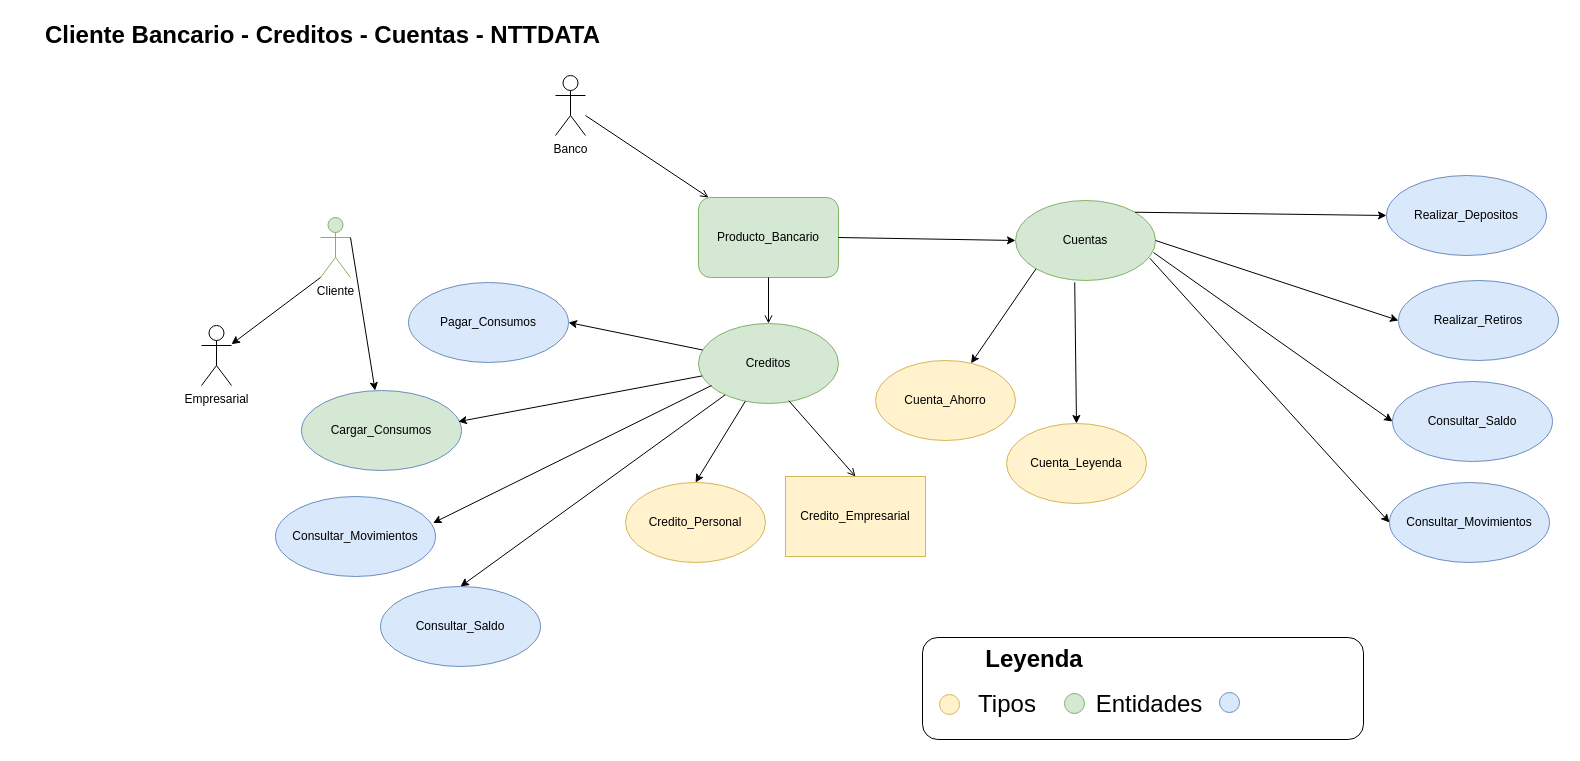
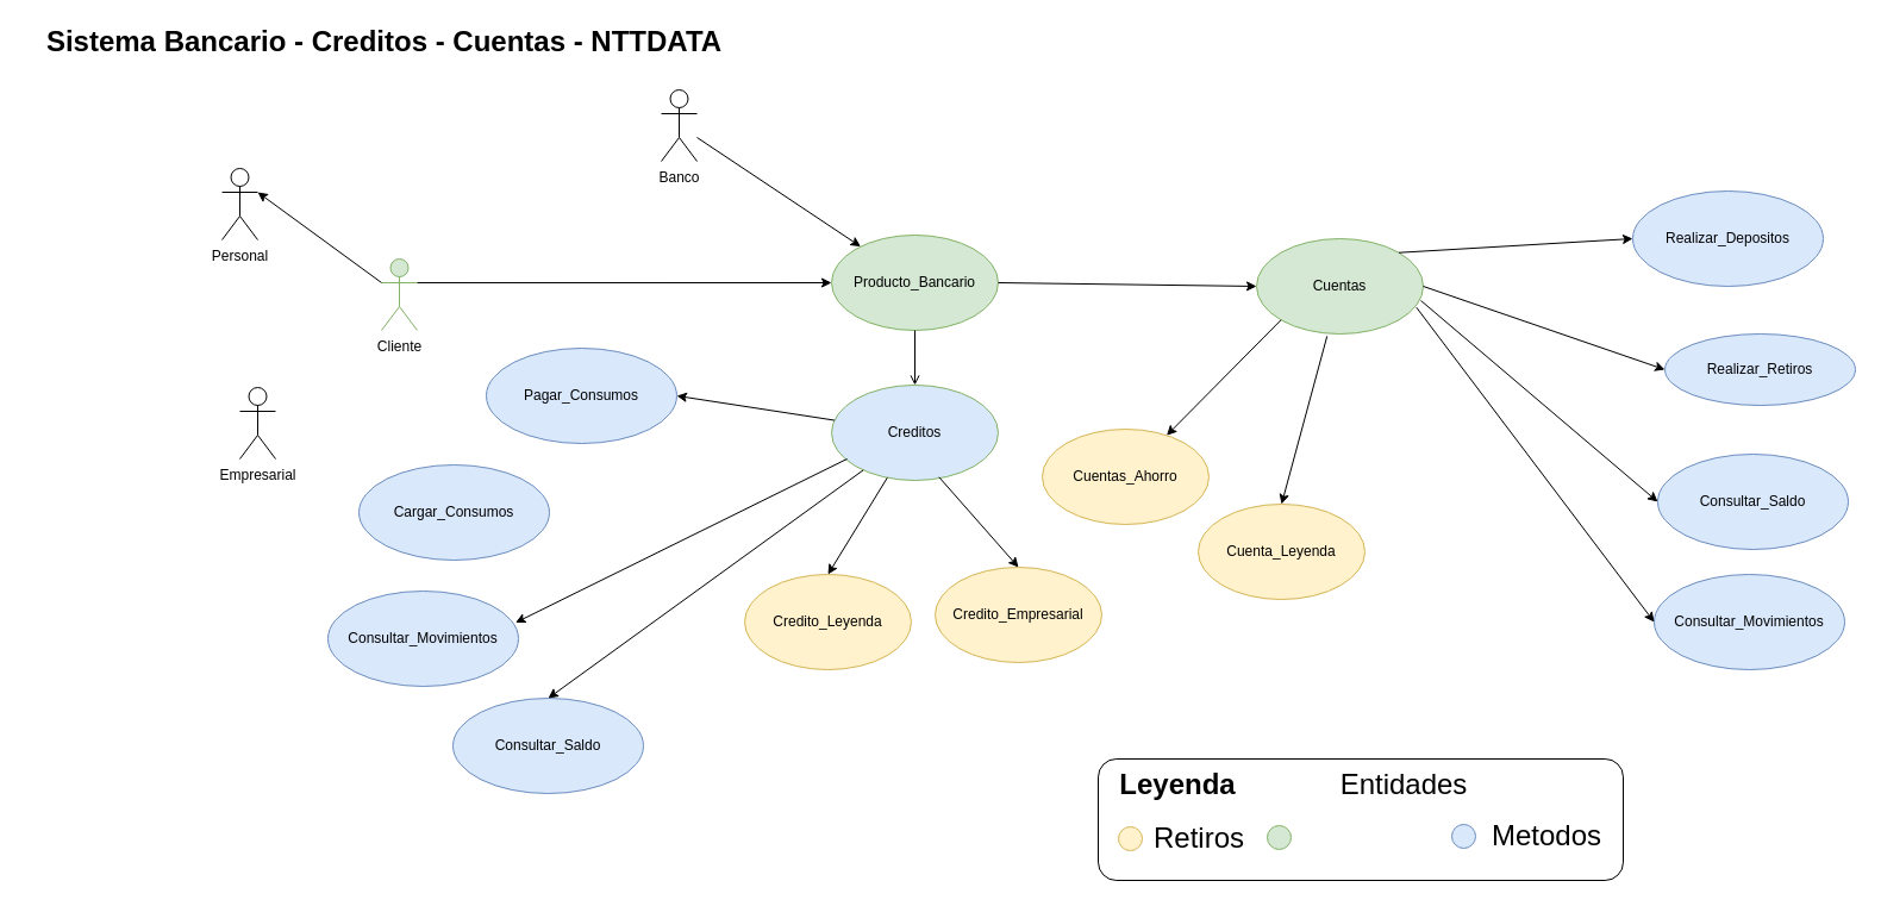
  <mxCell id="0" />
  <mxCell id="1" parent="0" />
  <mxCell id="2" value="Cliente" style="shape=umlActor;verticalLabelPosition=bottom;verticalAlign=top;html=1;outlineConnect=0;fillColor=#d5e8d4;strokeColor=#82b366;" parent="1" vertex="1"><mxGeometry x="320" y="217" width="30" height="60" as="geometry" /></mxCell>
- <mxCell id="3" value="Producto_Bancario" style="whiteSpace=wrap;html=1;fillColor=#d5e8d4;strokeColor=#82b366;rounded=1;" parent="1" vertex="1"><mxGeometry x="698" y="197" width="140" height="80" as="geometry" /></mxCell>
+ <mxCell id="3" value="Producto_Bancario" style="ellipse;whiteSpace=wrap;html=1;fillColor=#d5e8d4;strokeColor=#82b366;" parent="1" vertex="1"><mxGeometry x="698" y="197" width="140" height="80" as="geometry" /></mxCell>
+ <mxCell id="4" value="Personal" style="shape=umlActor;verticalLabelPosition=bottom;verticalAlign=top;html=1;outlineConnect=0;" parent="1" vertex="1"><mxGeometry x="186" y="141" width="30" height="60" as="geometry" /></mxCell>
  <mxCell id="5" value="Empresarial" style="shape=umlActor;verticalLabelPosition=bottom;verticalAlign=top;html=1;outlineConnect=0;" parent="1" vertex="1"><mxGeometry x="201" y="325" width="30" height="60" as="geometry" /></mxCell>
- <mxCell id="7" value="Cuenta_Ahorro" style="ellipse;whiteSpace=wrap;html=1;fillColor=#fff2cc;strokeColor=#d6b656;" parent="1" vertex="1"><mxGeometry x="875" y="360" width="140" height="80" as="geometry" /></mxCell>
+ <mxCell id="6" value="" style="endArrow=classic;html=1;rounded=0;entryX=1;entryY=0.333;entryDx=0;entryDy=0;entryPerimeter=0;exitX=0;exitY=0.333;exitDx=0;exitDy=0;exitPerimeter=0;" parent="1" source="2" target="4" edge="1"><mxGeometry width="50" height="50" relative="1" as="geometry"><mxPoint x="410" y="517" as="sourcePoint" /><mxPoint x="460" y="467" as="targetPoint" /></mxGeometry></mxCell>
+ <mxCell id="7" value="Cuentas_Ahorro" style="ellipse;whiteSpace=wrap;html=1;fillColor=#fff2cc;strokeColor=#d6b656;" parent="1" vertex="1"><mxGeometry x="875" y="360" width="140" height="80" as="geometry" /></mxCell>
  <mxCell id="8" value="Cuenta_Leyenda" style="ellipse;whiteSpace=wrap;html=1;fillColor=#fff2cc;strokeColor=#d6b656;" parent="1" vertex="1"><mxGeometry x="1006" y="423" width="140" height="80" as="geometry" /></mxCell>
- <mxCell id="9" value="" style="endArrow=classic;html=1;rounded=0;exitX=1;exitY=0.333;exitDx=0;exitDy=0;exitPerimeter=0;" parent="1" source="2" target="25" edge="1"><mxGeometry width="50" height="50" relative="1" as="geometry"><mxPoint x="309" y="428" as="sourcePoint" /><mxPoint x="359" y="378" as="targetPoint" /></mxGeometry></mxCell>
+ <mxCell id="9" value="" style="endArrow=classic;html=1;rounded=0;exitX=1;exitY=0.333;exitDx=0;exitDy=0;exitPerimeter=0;" parent="1" source="2" target="3" edge="1"><mxGeometry width="50" height="50" relative="1" as="geometry"><mxPoint x="309" y="428" as="sourcePoint" /><mxPoint x="359" y="378" as="targetPoint" /></mxGeometry></mxCell>
  <mxCell id="10" value="Banco" style="shape=umlActor;verticalLabelPosition=bottom;verticalAlign=top;html=1;outlineConnect=0;" parent="1" vertex="1"><mxGeometry x="555" y="75" width="30" height="60" as="geometry" /></mxCell>
- <mxCell id="11" value="" style="endArrow=open;html=1;rounded=0;" parent="1" source="10" target="3" edge="1"><mxGeometry width="50" height="50" relative="1" as="geometry"><mxPoint x="589" y="568" as="sourcePoint" /><mxPoint x="639" y="518" as="targetPoint" /></mxGeometry></mxCell>
- <mxCell id="12" value="Realizar_Depositos" style="ellipse;whiteSpace=wrap;html=1;fillColor=#dae8fc;strokeColor=#6c8ebf;" parent="1" vertex="1"><mxGeometry x="1386" y="175" width="160" height="80" as="geometry" /></mxCell>
- <mxCell id="13" value="Realizar_Retiros" style="ellipse;whiteSpace=wrap;html=1;fillColor=#dae8fc;strokeColor=#6c8ebf;" parent="1" vertex="1"><mxGeometry x="1398" y="280" width="160" height="80" as="geometry" /></mxCell>
+ <mxCell id="11" value="" style="endArrow=classic;html=1;rounded=0;" parent="1" source="10" target="3" edge="1"><mxGeometry width="50" height="50" relative="1" as="geometry"><mxPoint x="589" y="568" as="sourcePoint" /><mxPoint x="639" y="518" as="targetPoint" /></mxGeometry></mxCell>
+ <mxCell id="12" value="Realizar_Depositos" style="ellipse;whiteSpace=wrap;html=1;fillColor=#dae8fc;strokeColor=#6c8ebf;" parent="1" vertex="1"><mxGeometry x="1371" y="160" width="160" height="80" as="geometry" /></mxCell>
+ <mxCell id="13" value="Realizar_Retiros" style="ellipse;whiteSpace=wrap;html=1;fillColor=#dae8fc;strokeColor=#6c8ebf;" parent="1" vertex="1"><mxGeometry x="1398" y="280" width="160" height="60" as="geometry" /></mxCell>
  <mxCell id="14" value="Consultar_Saldo" style="ellipse;whiteSpace=wrap;html=1;fillColor=#dae8fc;strokeColor=#6c8ebf;" parent="1" vertex="1"><mxGeometry x="1392" y="381" width="160" height="80" as="geometry" /></mxCell>
  <mxCell id="15" value="Consultar_Movimientos" style="ellipse;whiteSpace=wrap;html=1;fillColor=#dae8fc;strokeColor=#6c8ebf;" parent="1" vertex="1"><mxGeometry x="1389" y="482" width="160" height="80" as="geometry" /></mxCell>
  <mxCell id="16" value="" style="group" parent="1" vertex="1" connectable="0"><mxGeometry x="922" y="637" width="441" height="102" as="geometry" /></mxCell>
- <mxCell id="17" value="Leyenda" style="text;html=1;align=center;verticalAlign=middle;whiteSpace=wrap;rounded=0;fontSize=24;fontStyle=1" parent="16" vertex="1"><mxGeometry x="62" y="7" width="100" height="30" as="geometry" /></mxCell>
+ <mxCell id="17" value="Leyenda" style="text;html=1;align=center;verticalAlign=middle;whiteSpace=wrap;rounded=0;fontSize=24;fontStyle=1" parent="16" vertex="1"><mxGeometry x="17" y="7" width="100" height="30" as="geometry" /></mxCell>
  <mxCell id="18" value="" style="ellipse;whiteSpace=wrap;html=1;fillColor=#fff2cc;strokeColor=#d6b656;" parent="16" vertex="1"><mxGeometry x="17" y="57" width="20" height="20" as="geometry" /></mxCell>
  <mxCell id="19" value="" style="ellipse;whiteSpace=wrap;html=1;fillColor=#d5e8d4;strokeColor=#82b366;" parent="16" vertex="1"><mxGeometry x="142" y="56" width="20" height="20" as="geometry" /></mxCell>
  <mxCell id="20" value="" style="ellipse;whiteSpace=wrap;html=1;fillColor=#dae8fc;strokeColor=#6c8ebf;" parent="16" vertex="1"><mxGeometry x="297" y="55" width="20" height="20" as="geometry" /></mxCell>
- <mxCell id="21" value="Entidades" style="text;html=1;align=center;verticalAlign=middle;whiteSpace=wrap;rounded=0;fontSize=24;fontStyle=0" parent="16" vertex="1"><mxGeometry x="167" y="52" width="120" height="30" as="geometry" /></mxCell>
- <mxCell id="22" value="Tipos" style="text;html=1;align=center;verticalAlign=middle;whiteSpace=wrap;rounded=0;fontSize=24;fontStyle=0" parent="16" vertex="1"><mxGeometry x="25" y="52" width="120" height="30" as="geometry" /></mxCell>
+ <mxCell id="21" value="Entidades" style="text;html=1;align=center;verticalAlign=middle;whiteSpace=wrap;rounded=0;fontSize=24;fontStyle=0" parent="16" vertex="1"><mxGeometry x="197" y="7" width="120" height="30" as="geometry" /></mxCell>
+ <mxCell id="22" value="Retiros" style="text;html=1;align=center;verticalAlign=middle;whiteSpace=wrap;rounded=0;fontSize=24;fontStyle=0" parent="16" vertex="1"><mxGeometry x="25" y="52" width="120" height="30" as="geometry" /></mxCell>
+ <mxCell id="23" value="Metodos" style="text;html=1;align=center;verticalAlign=middle;whiteSpace=wrap;rounded=0;fontSize=24;fontStyle=0" parent="16" vertex="1"><mxGeometry x="317" y="50" width="120" height="30" as="geometry" /></mxCell>
  <mxCell id="24" value="" style="rounded=1;whiteSpace=wrap;html=1;fontColor=default;fillColor=none;" parent="16" vertex="1"><mxGeometry width="441" height="102" as="geometry" /></mxCell>
- <mxCell id="25" value="Cargar_Consumos" style="ellipse;whiteSpace=wrap;html=1;fillColor=#d5e8d4;strokeColor=#6c8ebf;" parent="1" vertex="1"><mxGeometry x="301" y="390" width="160" height="80" as="geometry" /></mxCell>
- <mxCell id="26" value="" style="endArrow=classic;html=1;rounded=0;exitX=0;exitY=1;exitDx=0;exitDy=0;exitPerimeter=0;" parent="1" source="2" target="5" edge="1"><mxGeometry width="50" height="50" relative="1" as="geometry"><mxPoint x="330" y="247" as="sourcePoint" /><mxPoint x="247" y="225" as="targetPoint" /></mxGeometry></mxCell>
- <mxCell id="27" value="Credito_Personal" style="ellipse;whiteSpace=wrap;html=1;fillColor=#fff2cc;strokeColor=#d6b656;" parent="1" vertex="1"><mxGeometry x="625" y="482" width="140" height="80" as="geometry" /></mxCell>
- <mxCell id="28" value="Cuentas" style="ellipse;whiteSpace=wrap;html=1;fillColor=#d5e8d4;strokeColor=#82b366;" parent="1" vertex="1"><mxGeometry x="1015" y="200" width="140" height="80" as="geometry" /></mxCell>
- <mxCell id="29" value="Creditos" style="ellipse;whiteSpace=wrap;html=1;fillColor=#d5e8d4;strokeColor=#82b366;" parent="1" vertex="1"><mxGeometry x="698" y="323" width="140" height="80" as="geometry" /></mxCell>
+ <mxCell id="25" value="Cargar_Consumos" style="ellipse;whiteSpace=wrap;html=1;fillColor=#dae8fc;strokeColor=#6c8ebf;" parent="1" vertex="1"><mxGeometry x="301" y="390" width="160" height="80" as="geometry" /></mxCell>
+ <mxCell id="27" value="Credito_Leyenda" style="ellipse;whiteSpace=wrap;html=1;fillColor=#fff2cc;strokeColor=#d6b656;" parent="1" vertex="1"><mxGeometry x="625" y="482" width="140" height="80" as="geometry" /></mxCell>
+ <mxCell id="28" value="Cuentas" style="ellipse;whiteSpace=wrap;html=1;fillColor=#d5e8d4;strokeColor=#82b366;" parent="1" vertex="1"><mxGeometry x="1055" y="200" width="140" height="80" as="geometry" /></mxCell>
+ <mxCell id="29" value="Creditos" style="ellipse;whiteSpace=wrap;html=1;fillColor=#dae8fc;strokeColor=#82b366;" parent="1" vertex="1"><mxGeometry x="698" y="323" width="140" height="80" as="geometry" /></mxCell>
  <mxCell id="30" value="" style="endArrow=open;html=1;rounded=0;exitX=0.5;exitY=1;exitDx=0;exitDy=0;entryX=0.5;entryY=0;entryDx=0;entryDy=0;" parent="1" source="3" target="29" edge="1"><mxGeometry width="50" height="50" relative="1" as="geometry"><mxPoint x="349" y="298" as="sourcePoint" /><mxPoint x="523" y="298" as="targetPoint" /></mxGeometry></mxCell>
  <mxCell id="31" value="" style="endArrow=classic;html=1;rounded=0;exitX=1;exitY=0.5;exitDx=0;exitDy=0;entryX=0;entryY=0.5;entryDx=0;entryDy=0;" parent="1" source="3" target="28" edge="1"><mxGeometry width="50" height="50" relative="1" as="geometry"><mxPoint x="544" y="326" as="sourcePoint" /><mxPoint x="444" y="415" as="targetPoint" /></mxGeometry></mxCell>
- <mxCell id="32" value="Credito_Empresarial" style="whiteSpace=wrap;html=1;fillColor=#fff2cc;strokeColor=#d6b656;rounded=0;" parent="1" vertex="1"><mxGeometry x="785" y="476" width="140" height="80" as="geometry" /></mxCell>
+ <mxCell id="32" value="Credito_Empresarial" style="ellipse;whiteSpace=wrap;html=1;fillColor=#fff2cc;strokeColor=#d6b656;" parent="1" vertex="1"><mxGeometry x="785" y="476" width="140" height="80" as="geometry" /></mxCell>
  <mxCell id="33" value="" style="endArrow=classic;html=1;rounded=0;entryX=0.5;entryY=0;entryDx=0;entryDy=0;" parent="1" source="29" target="27" edge="1"><mxGeometry width="50" height="50" relative="1" as="geometry"><mxPoint x="332" y="485" as="sourcePoint" /><mxPoint x="243" y="552" as="targetPoint" /></mxGeometry></mxCell>
- <mxCell id="34" value="" style="endArrow=open;html=1;rounded=0;exitX=0.645;exitY=0.966;exitDx=0;exitDy=0;entryX=0.5;entryY=0;entryDx=0;entryDy=0;exitPerimeter=0;" parent="1" source="29" target="32" edge="1"><mxGeometry width="50" height="50" relative="1" as="geometry"><mxPoint x="395" y="483" as="sourcePoint" /><mxPoint x="228" y="583" as="targetPoint" /></mxGeometry></mxCell>
- <mxCell id="35" value="Cliente Bancario - Creditos - Cuentas - NTTDATA" style="text;html=1;align=center;verticalAlign=middle;whiteSpace=wrap;rounded=0;fontSize=24;fontStyle=1" parent="1" vertex="1"><mxGeometry x="20" y="20" width="605" height="30" as="geometry" /></mxCell>
+ <mxCell id="34" value="" style="endArrow=classic;html=1;rounded=0;exitX=0.645;exitY=0.966;exitDx=0;exitDy=0;entryX=0.5;entryY=0;entryDx=0;entryDy=0;exitPerimeter=0;" parent="1" source="29" target="32" edge="1"><mxGeometry width="50" height="50" relative="1" as="geometry"><mxPoint x="395" y="483" as="sourcePoint" /><mxPoint x="228" y="583" as="targetPoint" /></mxGeometry></mxCell>
+ <mxCell id="35" value="Sistema Bancario - Creditos - Cuentas - NTTDATA" style="text;html=1;align=center;verticalAlign=middle;whiteSpace=wrap;rounded=0;fontSize=24;fontStyle=1" parent="1" vertex="1"><mxGeometry x="20" y="20" width="605" height="30" as="geometry" /></mxCell>
  <mxCell id="36" value="" style="endArrow=classic;html=1;rounded=0;exitX=0;exitY=1;exitDx=0;exitDy=0;" parent="1" source="28" target="7" edge="1"><mxGeometry width="50" height="50" relative="1" as="geometry"><mxPoint x="452" y="429" as="sourcePoint" /><mxPoint x="501" y="484" as="targetPoint" /></mxGeometry></mxCell>
  <mxCell id="37" value="" style="endArrow=classic;html=1;rounded=0;exitX=0.423;exitY=1.023;exitDx=0;exitDy=0;entryX=0.5;entryY=0;entryDx=0;entryDy=0;exitPerimeter=0;" parent="1" source="28" target="8" edge="1"><mxGeometry width="50" height="50" relative="1" as="geometry"><mxPoint x="645" y="432" as="sourcePoint" /><mxPoint x="608" y="568" as="targetPoint" /></mxGeometry></mxCell>
- <mxCell id="38" value="Pagar_Consumos" style="ellipse;whiteSpace=wrap;html=1;fillColor=#dae8fc;strokeColor=#6c8ebf;" parent="1" vertex="1"><mxGeometry x="408" y="282" width="160" height="80" as="geometry" /></mxCell>
+ <mxCell id="38" value="Pagar_Consumos" style="ellipse;whiteSpace=wrap;html=1;fillColor=#dae8fc;strokeColor=#6c8ebf;" parent="1" vertex="1"><mxGeometry x="408" y="292" width="160" height="80" as="geometry" /></mxCell>
  <mxCell id="39" value="" style="endArrow=classic;html=1;rounded=0;entryX=1;entryY=0.5;entryDx=0;entryDy=0;" parent="1" source="29" target="38" edge="1"><mxGeometry width="50" height="50" relative="1" as="geometry"><mxPoint x="729" y="275" as="sourcePoint" /><mxPoint x="605" y="372" as="targetPoint" /></mxGeometry></mxCell>
  <mxCell id="40" value="" style="endArrow=classic;html=1;rounded=0;exitX=1;exitY=0;exitDx=0;exitDy=0;entryX=0;entryY=0.5;entryDx=0;entryDy=0;" parent="1" source="28" target="12" edge="1"><mxGeometry width="50" height="50" relative="1" as="geometry"><mxPoint x="805" y="283" as="sourcePoint" /><mxPoint x="1063" y="370" as="targetPoint" /></mxGeometry></mxCell>
  <mxCell id="41" value="" style="endArrow=classic;html=1;rounded=0;exitX=1;exitY=0.5;exitDx=0;exitDy=0;entryX=0;entryY=0.5;entryDx=0;entryDy=0;" parent="1" source="28" target="13" edge="1"><mxGeometry width="50" height="50" relative="1" as="geometry"><mxPoint x="1112" y="382" as="sourcePoint" /><mxPoint x="1299" y="257" as="targetPoint" /></mxGeometry></mxCell>
  <mxCell id="42" value="" style="endArrow=classic;html=1;rounded=0;exitX=0.986;exitY=0.65;exitDx=0;exitDy=0;entryX=0;entryY=0.5;entryDx=0;entryDy=0;exitPerimeter=0;" parent="1" source="28" target="14" edge="1"><mxGeometry width="50" height="50" relative="1" as="geometry"><mxPoint x="1133" y="410" as="sourcePoint" /><mxPoint x="1408" y="330" as="targetPoint" /></mxGeometry></mxCell>
  <mxCell id="43" value="" style="endArrow=classic;html=1;rounded=0;exitX=0.959;exitY=0.721;exitDx=0;exitDy=0;entryX=0;entryY=0.5;entryDx=0;entryDy=0;exitPerimeter=0;" parent="1" source="28" target="15" edge="1"><mxGeometry width="50" height="50" relative="1" as="geometry"><mxPoint x="1131" y="422" as="sourcePoint" /><mxPoint x="1402" y="431" as="targetPoint" /></mxGeometry></mxCell>
- <mxCell id="44" value="" style="endArrow=classic;html=1;rounded=0;entryX=0.98;entryY=0.389;entryDx=0;entryDy=0;entryPerimeter=0;" parent="1" source="29" target="25" edge="1"><mxGeometry width="50" height="50" relative="1" as="geometry"><mxPoint x="565" y="410" as="sourcePoint" /><mxPoint x="468" y="410" as="targetPoint" /></mxGeometry></mxCell>
  <mxCell id="45" value="Consultar_Saldo" style="ellipse;whiteSpace=wrap;html=1;fillColor=#dae8fc;strokeColor=#6c8ebf;" parent="1" vertex="1"><mxGeometry x="380" y="586" width="160" height="80" as="geometry" /></mxCell>
  <mxCell id="46" value="Consultar_Movimientos" style="ellipse;whiteSpace=wrap;html=1;fillColor=#dae8fc;strokeColor=#6c8ebf;" parent="1" vertex="1"><mxGeometry x="275" y="496" width="160" height="80" as="geometry" /></mxCell>
  <mxCell id="47" value="" style="endArrow=classic;html=1;rounded=0;entryX=0.985;entryY=0.331;entryDx=0;entryDy=0;entryPerimeter=0;" parent="1" target="46" edge="1"><mxGeometry width="50" height="50" relative="1" as="geometry"><mxPoint x="711" y="385" as="sourcePoint" /><mxPoint x="468" y="431" as="targetPoint" /></mxGeometry></mxCell>
  <mxCell id="48" value="" style="endArrow=classic;html=1;rounded=0;entryX=0.5;entryY=0;entryDx=0;entryDy=0;" parent="1" source="29" target="45" edge="1"><mxGeometry width="50" height="50" relative="1" as="geometry"><mxPoint x="721" y="395" as="sourcePoint" /><mxPoint x="443" y="532" as="targetPoint" /></mxGeometry></mxCell>
